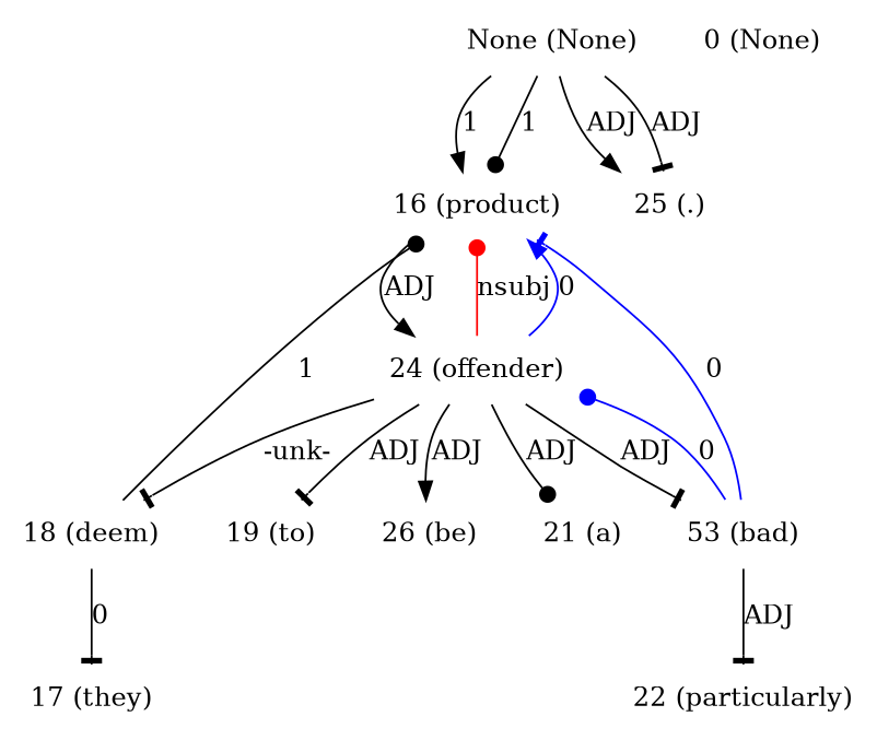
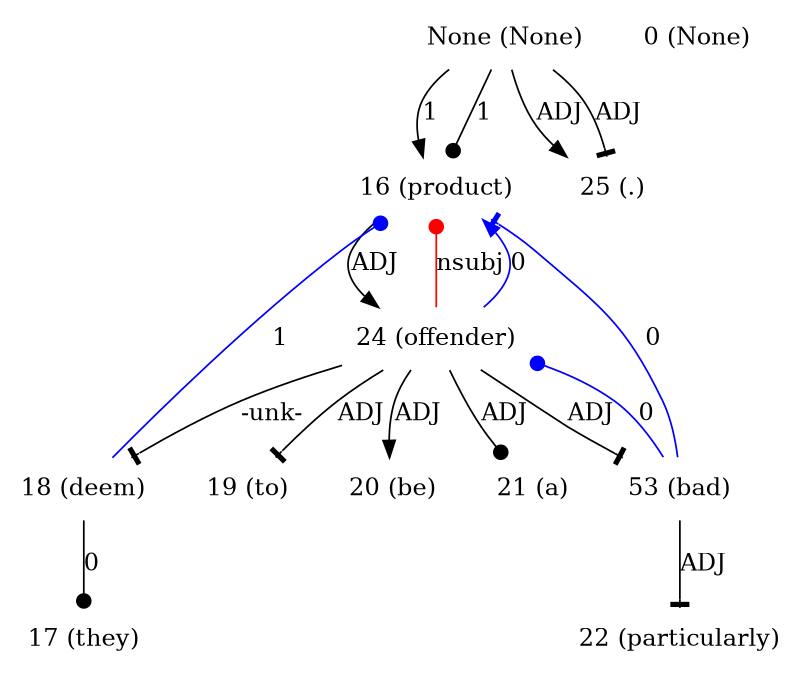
  digraph {
    node [color=black shape=plaintext]
    edge [arrowhead=tee dir=forward]
    n1 [label="None (None)"]
    n2 [color=deeppink label="16 (product)"]
    n3 [label="25 (.)"]
    n4 [color=darkgreen label="24 (offender)"]
    n5 [label="18 (deem)"]
    n6 [color=darkgreen label="19 (to)"]
-   n7 [color=darkgreen label="26 (be)"]
+   n7 [color=darkgreen label="20 (be)"]
    n8 [color=teal label="21 (a)"]
    n9 [label="53 (bad)"]
    n10 [label="0 (None)"]
    n11 [label="17 (they)"]
    n12 [color=teal label="22 (particularly)"]
    n1 -> n2 [arrowhead=normal label=1]
    n1 -> n2 [arrowhead=dot label=1]
    n1 -> n3 [arrowhead=normal label=ADJ]
    n1 -> n3 [label=ADJ]
    n2 -> n4 [arrowhead=normal label=ADJ]
    n4 -> n2 [arrowhead=dot color=red label=nsubj]
    n4 -> n2 [arrowhead=normal color=blue label=0]
    n4 -> n5 [label="-unk-"]
    n4 -> n6 [label=ADJ]
    n4 -> n7 [arrowhead=normal label=ADJ]
    n4 -> n8 [arrowhead=dot label=ADJ]
    n4 -> n9 [label=ADJ]
-   n5 -> n2 [arrowhead=dot color=black label=1]
-   n5 -> n11 [label=0]
+   n5 -> n2 [arrowhead=dot color=blue label=1]
+   n5 -> n11 [arrowhead=dot label=0]
    n9 -> n2 [color=blue label=0]
    n9 -> n4 [arrowhead=dot color=blue label=0]
    n9 -> n12 [label=ADJ]
  }
